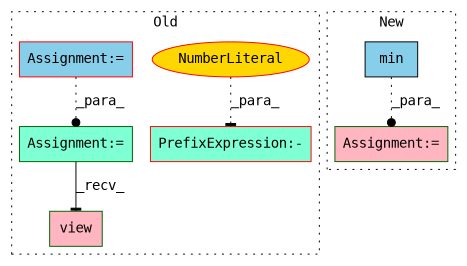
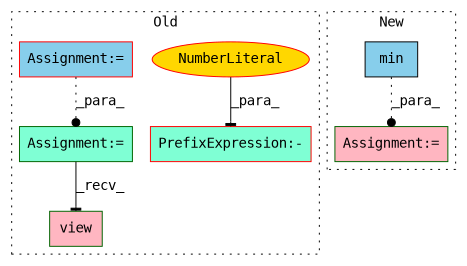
  digraph {
    fontname="DejaVu Sans Mono"
    node [a=7 color=darkgreen fillcolor=lightpink fontname="DejaVu Sans Mono" l=1 shape=box style=filled]
    edge [arrowhead=tee fontname="DejaVu Sans Mono" style=solid]
    n1 [a=32 l="5,1" label=view s="3853,3875"]
    n2 [a=38 color=red fillcolor=aquamarine label="PrefixExpression:-" s=3873]
    n3 [a=34 color=red fillcolor=gold label=NumberLiteral s=3874 shape=ellipse]
    n4 [fillcolor=aquamarine label="Assignment:=" s=3598]
    n5 [color=red fillcolor=skyblue l=7 label="Assignment:=" s=3419]
    n6 [a=32 color=black fillcolor=skyblue l="4,1" label=min s="4700,4707"]
    n7 [label="Assignment:=" s=4617]
    subgraph cluster_1 {
      label=Old
      style=dotted
      n1
      n2
      n3
      n4
      n5
    }
    subgraph cluster_2 {
      label=New
      style=dotted
      n6
      n7
    }
-   n3 -> n2 [label=_para_ style=dotted]
+   n3 -> n2 [label=_para_]
    n4 -> n1 [label=_recv_]
    n5 -> n4 [arrowhead=dot label=_para_ style=dotted]
    n6 -> n7 [arrowhead=dot label=_para_ style=dotted]
  }
